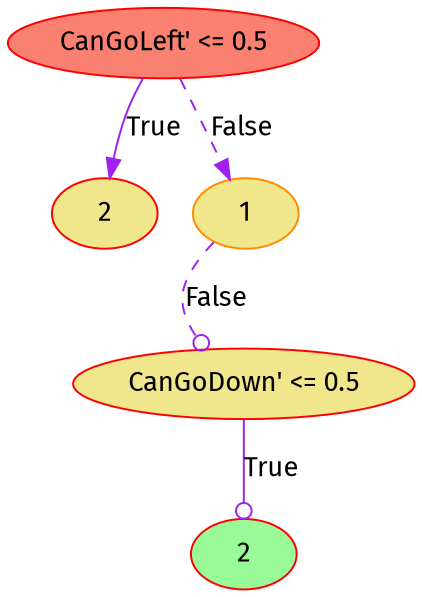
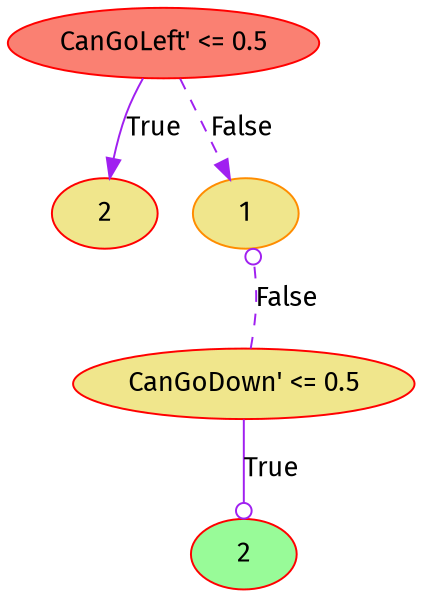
  digraph {
    fontname="Fira Sans"
    node [color=red fillcolor=khaki fontname="Fira Sans" style=filled]
    edge [arrowhead=normal color=purple fontname="Fira Sans"]
    n1 [fillcolor=salmon label="CanGoLeft' <= 0.5"]
    n2 [label=2]
    n3 [color=darkorange label=1]
    n4 [label="CanGoDown' <= 0.5"]
    n5 [fillcolor=palegreen label=2]
    n1 -> n2 [label=True]
    n1 -> n3 [label=False style=dashed]
-   n3 -> n4 [arrowhead=odot label=False style=dashed]
+   n4 -> n3 [arrowhead=odot label=False style=dashed]
    n4 -> n5 [arrowhead=odot label=True]
  }
